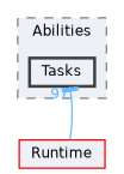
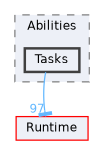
  digraph {
    compound=true
    node [fillcolor="#edf0f7" fontname=Helvetica fontsize=10 shape=box]
    n1 [color=grey25 height=0.2 label=Tasks style="filled,bold" width=0.4]
    n2 [color=red height=0.2 label=Runtime style=filled width=0.4]
    subgraph cluster_1 {
      bgcolor="#edf0f7"
      fontname=Helvetica
      fontsize=10
      label=Abilities
      pencolor=grey50
      style="filled,dashed"
      n1
    }
-   n2 -> n1 [color=steelblue1 fontcolor=steelblue1 fontname=Helvetica fontsize=10 headlabel=97 labeldistance=1.5 labelfontname=Helvetica labelfontsize=10 arrowhead=tee]
+   n1 -> n2 [color=steelblue1 fontcolor=steelblue1 fontname=Helvetica fontsize=10 headlabel=97 labeldistance=1.5 labelfontname=Helvetica labelfontsize=10 arrowhead=tee]
  }
